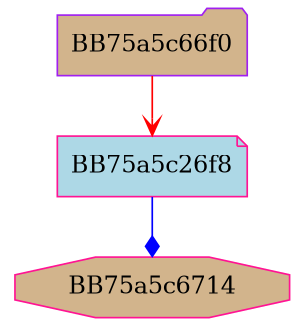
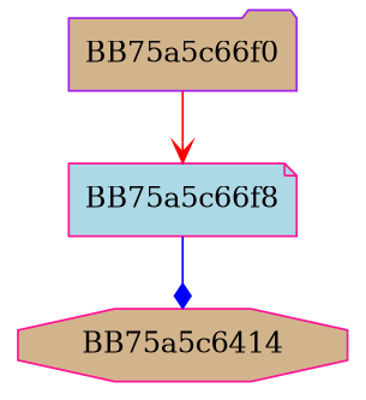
  digraph {
    splines=ortho
    node [color=deeppink fillcolor=tan style=filled]
    BB75a5c66f0 [color=purple shape=folder]
-   BB75a5c66f8 [fillcolor=lightblue shape=note label=BB75a5c26f8]
-   BB75a5c6714 [shape=octagon]
+   BB75a5c66f8 [fillcolor=lightblue shape=note]
+   BB75a5c6714 [shape=octagon label=BB75a5c6414]
    BB75a5c66f0 -> BB75a5c66f8 [arrowhead=vee color=red]
    BB75a5c66f8 -> BB75a5c6714 [arrowhead=diamond color=blue]
  }
